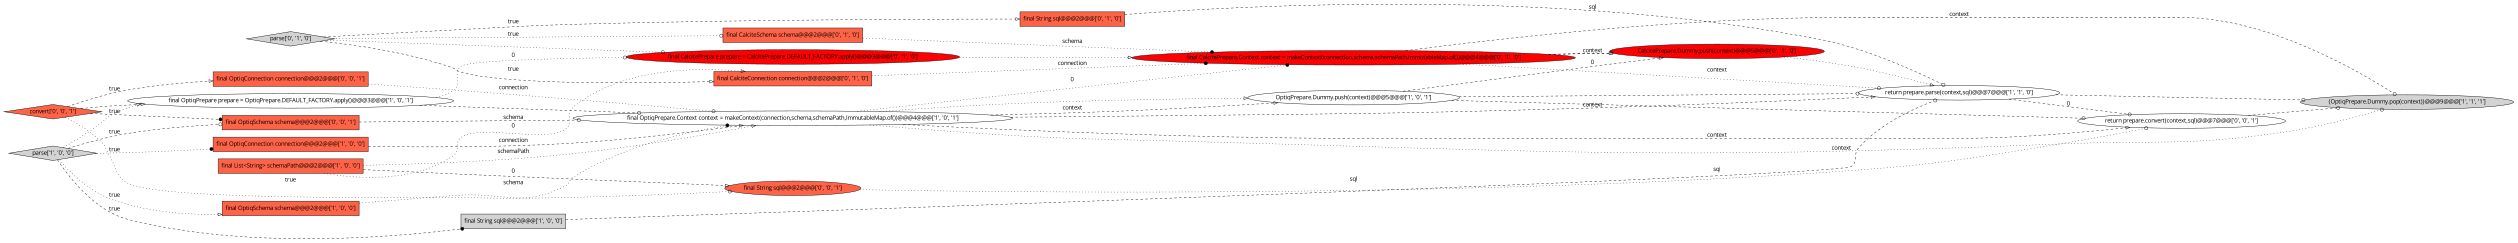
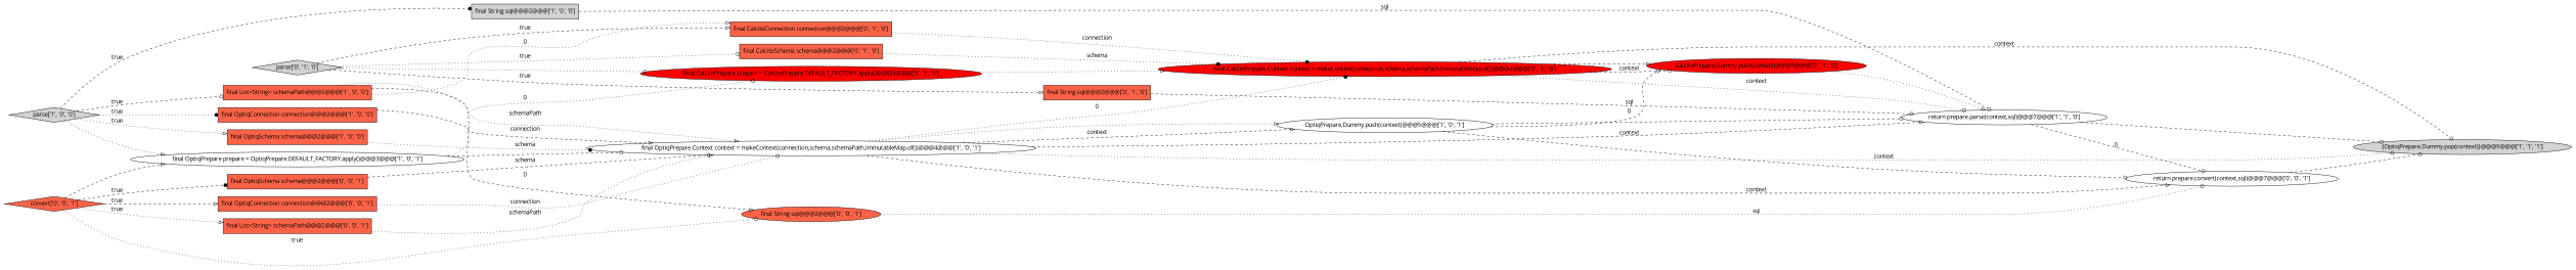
  digraph {
    fontname="Open Sans"
    rankdir=LR
    node [fillcolor=tomato fontname="Open Sans" shape=box style=filled]
    edge [arrowhead=onormal fontname="Open Sans" style=dashed]
+   n1 [label="final List<String> schemaPath@@@2@@@['0', '0', '1']"]
    n2 [fillcolor=white label="final OptiqPrepare.Context context = makeContext(connection,schema,schemaPath,ImmutableMap.of())@@@4@@@['1', '0', '1']" shape=ellipse]
    n3 [fillcolor=white label="OptiqPrepare.Dummy.push(context)@@@5@@@['1', '0', '1']" shape=ellipse]
    n4 [fillcolor=white label="return prepare.parse(context,sql)@@@7@@@['1', '1', '0']" shape=ellipse]
    n5 [fillcolor=white label="return prepare.convert(context,sql)@@@7@@@['0', '0', '1']" shape=ellipse]
    n6 [fillcolor=lightgray label="{OptiqPrepare.Dummy.pop(context)}@@@9@@@['1', '1', '1']" shape=ellipse]
    n7 [fillcolor=red label="final CalcitePrepare.Context context = makeContext(connection,schema,schemaPath,ImmutableMap.of())@@@4@@@['0', '1', '0']" shape=ellipse]
    n8 [label="final OptiqConnection connection@@@2@@@['1', '0', '0']"]
    n9 [fillcolor=red label="CalcitePrepare.Dummy.push(context)@@@5@@@['0', '1', '0']" shape=ellipse]
    n10 [label="final OptiqSchema schema@@@2@@@['1', '0', '0']"]
    n11 [fillcolor=white label="final OptiqPrepare prepare = OptiqPrepare.DEFAULT_FACTORY.apply()@@@3@@@['1', '0', '1']" shape=ellipse]
    n12 [fillcolor=red label="final CalcitePrepare prepare = CalcitePrepare.DEFAULT_FACTORY.apply()@@@3@@@['0', '1', '0']" shape=ellipse]
    n13 [fillcolor=lightgray label="parse['1', '0', '0']" shape=diamond]
    n14 [label="final List<String> schemaPath@@@2@@@['1', '0', '0']"]
    n15 [fillcolor=lightgray label="final String sql@@@2@@@['1', '0', '0']"]
    n16 [label="final String sql@@@2@@@['0', '0', '1']" shape=ellipse]
    n17 [label="final CalciteConnection connection@@@2@@@['0', '1', '0']"]
    n18 [label="final CalciteSchema schema@@@2@@@['0', '1', '0']"]
    n19 [label="final OptiqSchema schema@@@2@@@['0', '0', '1']"]
    n20 [label="final String sql@@@2@@@['0', '1', '0']"]
    n21 [label="convert['0', '0', '1']" shape=diamond]
    n22 [label="final OptiqConnection connection@@@2@@@['0', '0', '1']"]
    n23 [fillcolor=lightgray label="parse['0', '1', '0']" shape=diamond]
+   n1 -> n2 [label=schemaPath style=dotted]
    n2 -> n3 [style=dotted]
    n2 -> n3 [label=context]
    n2 -> n4 [label=context]
    n2 -> n5 [label=context]
    n2 -> n6 [arrowhead=odot label=context style=dotted]
    n2 -> n7 [arrowhead=dot label=0 style=dotted]
    n3 -> n4 [arrowhead=odot]
    n3 -> n5 [arrowhead=odot]
    n3 -> n9 [label=0]
    n4 -> n5 [arrowhead=odot label=0]
    n4 -> n6 [arrowhead=odot]
    n5 -> n6 [arrowhead=odot]
    n7 -> n4 [arrowhead=odot label=context style=dotted]
    n7 -> n6 [arrowhead=odot label=context]
    n7 -> n9
    n7 -> n9 [arrowhead=odot label=context]
    n8 -> n2 [label=connection]
    n9 -> n4 [style=dotted]
    n10 -> n2 [arrowhead=dot label=schema style=dotted]
    n11 -> n2 [arrowhead=odot]
    n11 -> n12 [arrowhead=odot label=0 style=dotted]
    n12 -> n7 [style=dotted]
    n13 -> n8 [arrowhead=dot label=true style=dotted]
    n13 -> n10 [label=true style=dotted]
    n13 -> n11 [style=dotted]
-   n13 -> n19 [arrowhead=odot label=true]
+   n13 -> n14 [arrowhead=odot label=true]
    n13 -> n15 [arrowhead=dot label=true]
    n14 -> n2 [label=schemaPath style=dotted]
    n14 -> n16 [label=0]
    n14 -> n17 [label=0 style=dotted]
    n15 -> n4 [arrowhead=odot label=sql]
    n16 -> n5 [arrowhead=odot label=sql style=dotted]
    n17 -> n7 [arrowhead=dot label=connection style=dotted]
    n18 -> n7 [arrowhead=dot label=schema style=dotted]
    n19 -> n2 [arrowhead=odot label=schema]
    n20 -> n4 [arrowhead=odot label=sql]
+   n21 -> n1 [label=true style=dotted]
    n21 -> n11
    n21 -> n16 [arrowhead=odot label=true style=dotted]
    n21 -> n19 [arrowhead=dot label=true]
    n21 -> n22 [label=true]
    n22 -> n2 [arrowhead=odot label=connection style=dotted]
    n23 -> n12 [arrowhead=odot style=dotted]
    n23 -> n17 [label=true]
    n23 -> n18 [arrowhead=odot label=true style=dotted]
    n23 -> n20 [label=true]
  }
